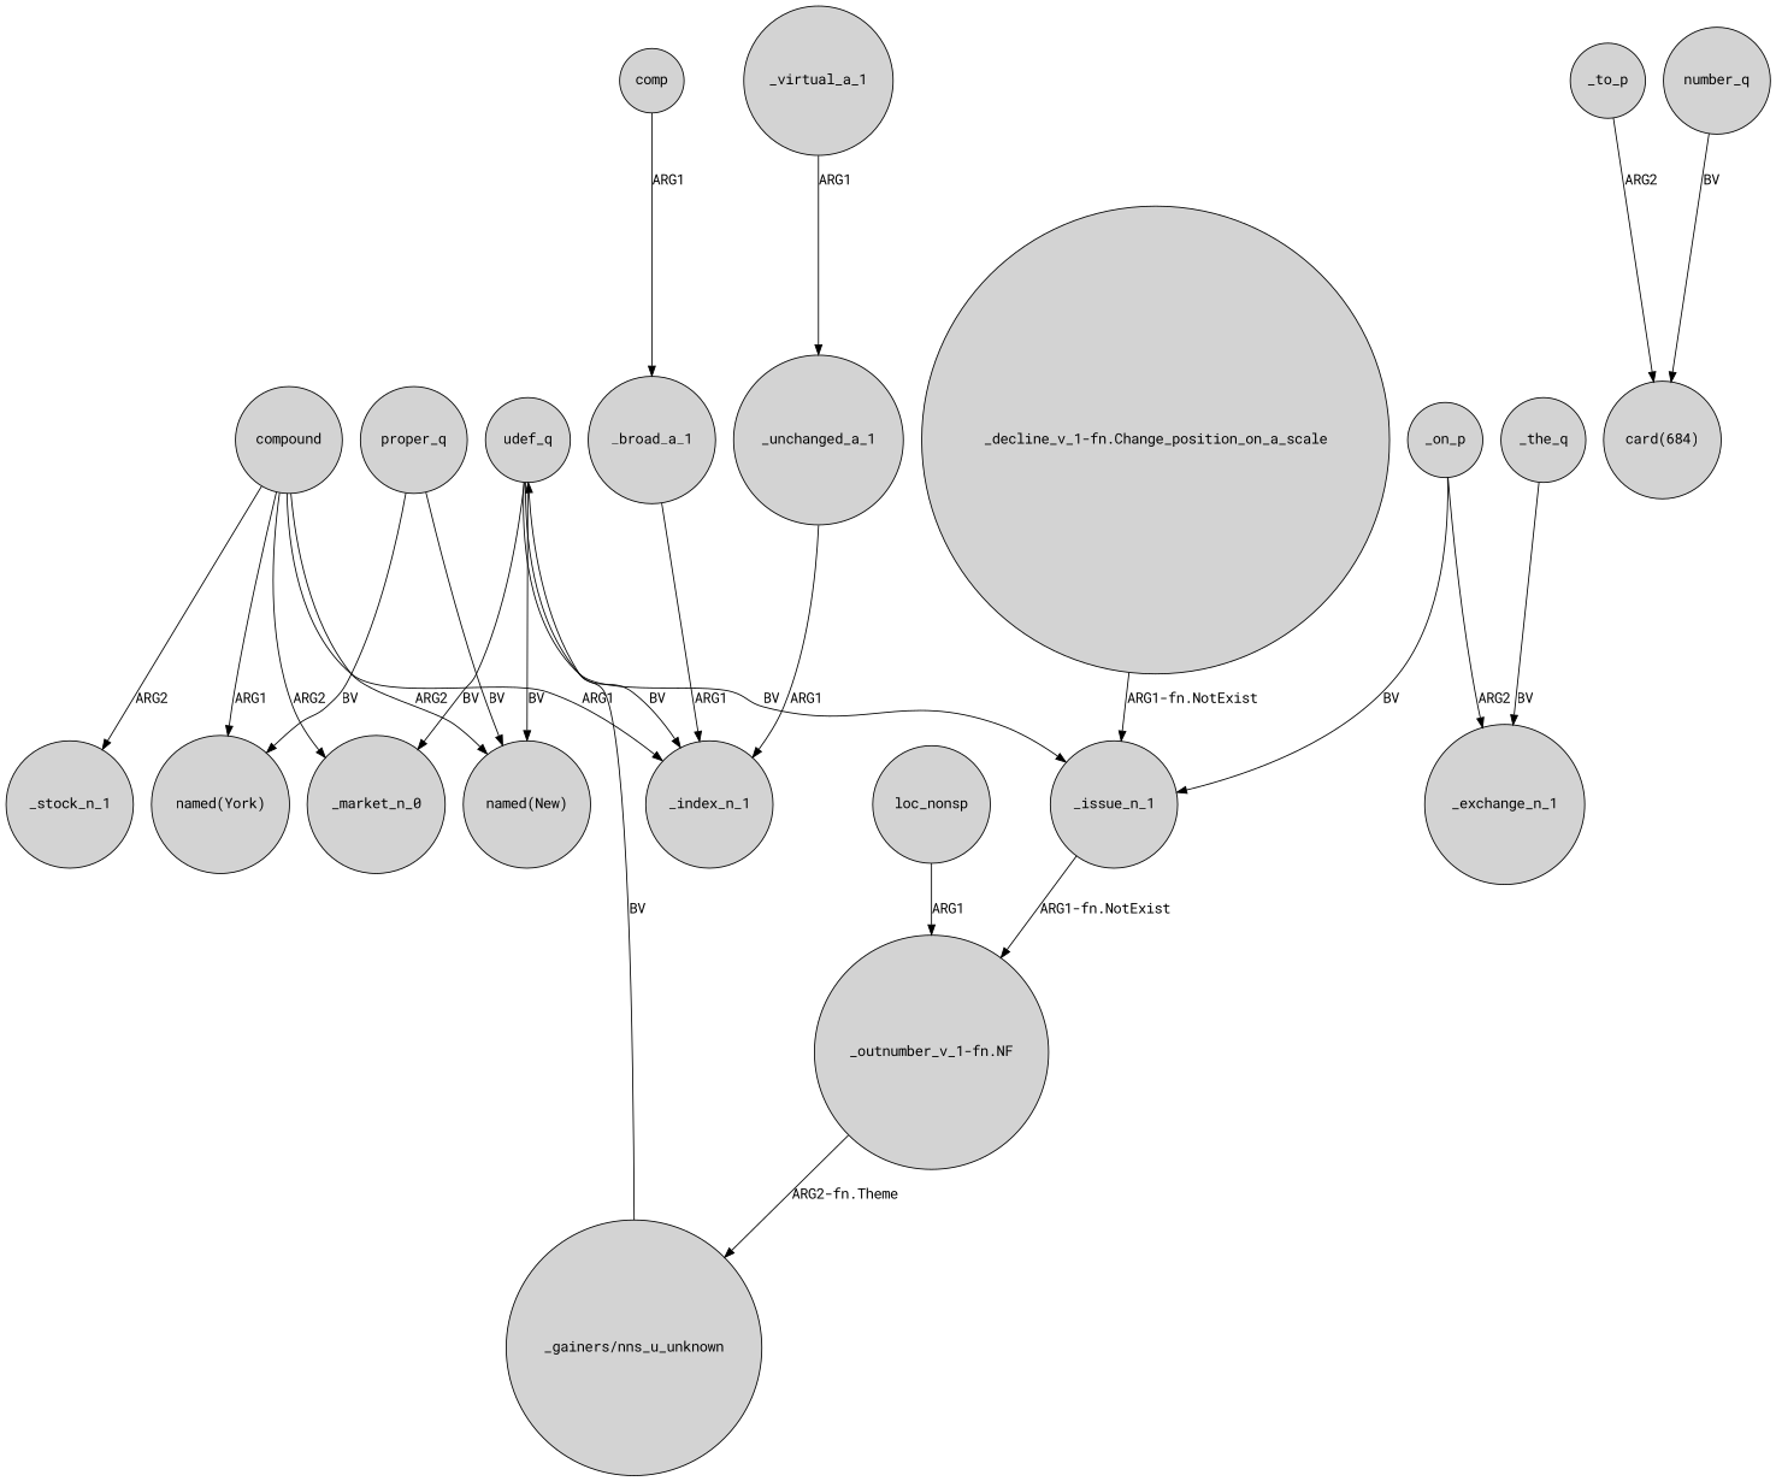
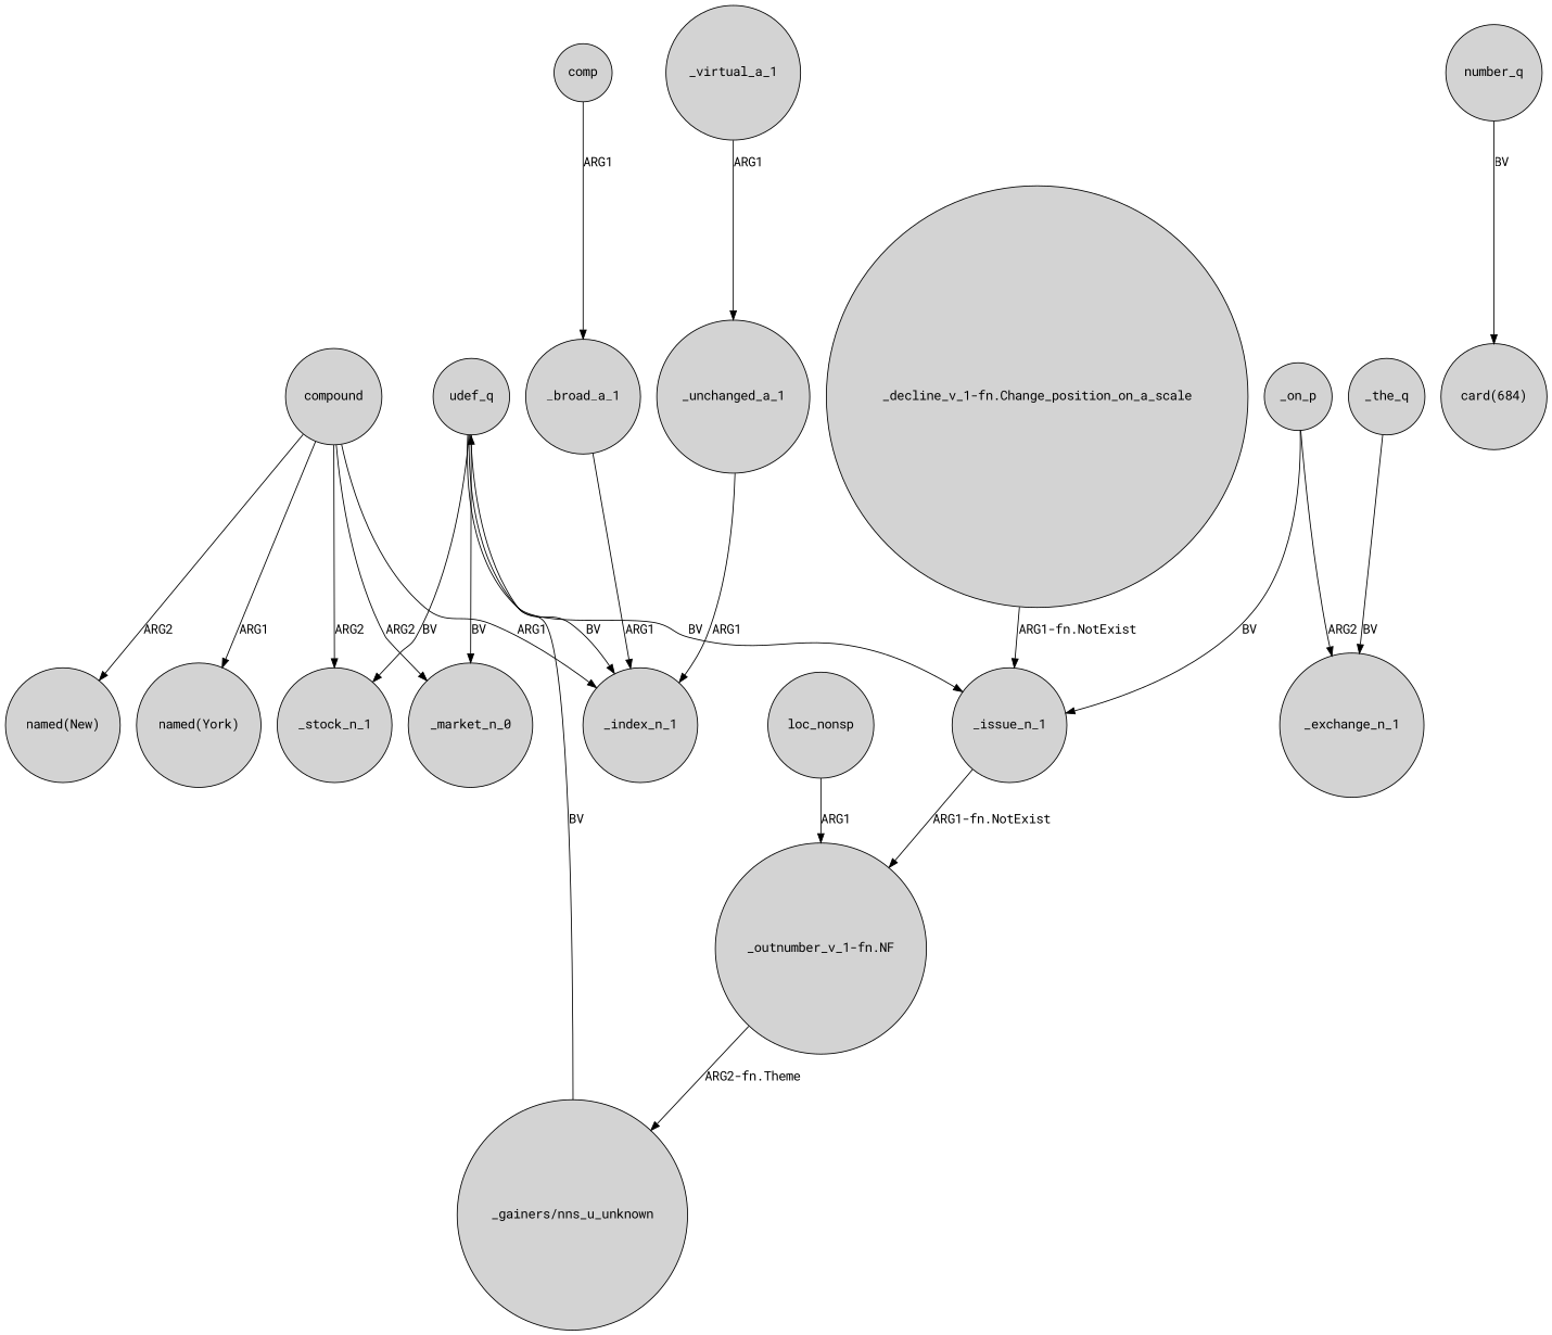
  digraph {
    fontname="Roboto Mono"
    node [fontname="Roboto Mono" shape=circle style=filled]
    edge [fontname="Roboto Mono"]
    n1 [label=_market_n_0]
    compound
    "named(New)"
    _index_n_1
    _stock_n_1
    "named(York)"
-   _to_p
    "card(684)"
    loc_nonsp
    "_outnumber_v_1-fn.NF"
    "_gainers/nns_u_unknown"
    _issue_n_1
    udef_q
-   proper_q
    "_decline_v_1-fn.Change_position_on_a_scale"
    number_q
    _broad_a_1
    _on_p
    _exchange_n_1
    comp
    _unchanged_a_1
    _virtual_a_1
    _the_q
    compound -> n1 [label=ARG2]
    compound -> "named(New)" [label=ARG2]
    compound -> _index_n_1 [label=ARG1]
    compound -> _stock_n_1 [label=ARG2]
    compound -> "named(York)" [label=ARG1]
-   _to_p -> "card(684)" [label=ARG2]
    loc_nonsp -> "_outnumber_v_1-fn.NF" [label=ARG1]
    "_outnumber_v_1-fn.NF" -> "_gainers/nns_u_unknown" [label="ARG2-fn.Theme"]
    "_gainers/nns_u_unknown" -> udef_q [label=BV]
    _issue_n_1 -> "_outnumber_v_1-fn.NF" [label="ARG1-fn.NotExist"]
    udef_q -> n1 [label=BV]
    udef_q -> _index_n_1 [label=BV]
-   udef_q -> "named(New)" [label=BV]
+   udef_q -> _stock_n_1 [label=BV]
    udef_q -> _issue_n_1 [label=BV]
-   proper_q -> "named(New)" [label=BV]
-   proper_q -> "named(York)" [label=BV]
    "_decline_v_1-fn.Change_position_on_a_scale" -> _issue_n_1 [label="ARG1-fn.NotExist"]
    number_q -> "card(684)" [label=BV]
    _broad_a_1 -> _index_n_1 [label=ARG1]
    _on_p -> _issue_n_1 [label=BV]
    _on_p -> _exchange_n_1 [label=ARG2]
    comp -> _broad_a_1 [label=ARG1]
    _unchanged_a_1 -> _index_n_1 [label=ARG1]
    _virtual_a_1 -> _unchanged_a_1 [label=ARG1]
    _the_q -> _exchange_n_1 [label=BV]
  }
